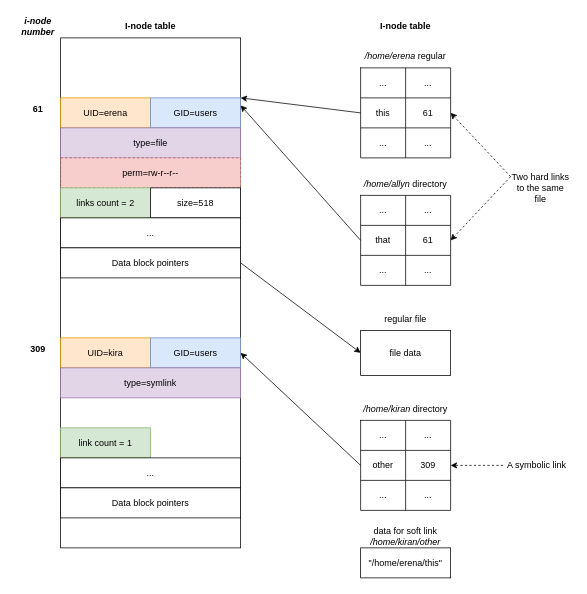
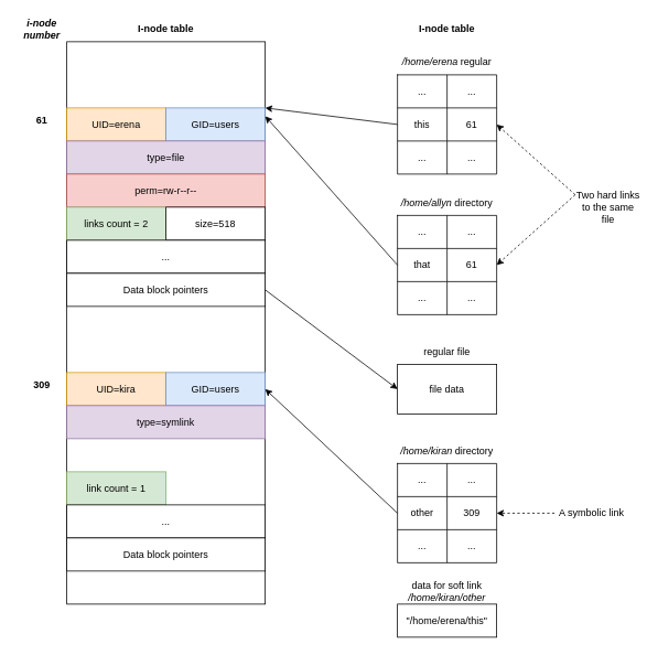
  <mxCell id="0" />
  <mxCell id="1" parent="0" />
  <mxCell id="2" value="" style="rounded=0;whiteSpace=wrap;html=1;" vertex="1" parent="1"><mxGeometry x="80" y="50" width="240" height="680" as="geometry" /></mxCell>
  <mxCell id="3" value="UID=erena" style="rounded=0;whiteSpace=wrap;html=1;fillColor=#ffe6cc;strokeColor=#d79b00;" vertex="1" parent="1"><mxGeometry x="80" y="130" width="120" height="40" as="geometry" /></mxCell>
  <mxCell id="4" value="GID=users" style="rounded=0;whiteSpace=wrap;html=1;fillColor=#dae8fc;strokeColor=#6c8ebf;" vertex="1" parent="1"><mxGeometry x="200" y="130" width="120" height="40" as="geometry" /></mxCell>
  <mxCell id="5" value="&lt;b&gt;I-node table&lt;/b&gt;" style="text;html=1;align=center;verticalAlign=middle;whiteSpace=wrap;rounded=0;" vertex="1" parent="1"><mxGeometry x="155" y="20" width="90" height="30" as="geometry" /></mxCell>
  <mxCell id="6" value="&lt;b&gt;&lt;i&gt;i-node number&lt;/i&gt;&lt;/b&gt;" style="text;html=1;align=center;verticalAlign=middle;whiteSpace=wrap;rounded=0;" vertex="1" parent="1"><mxGeometry x="20" y="20" width="60" height="30" as="geometry" /></mxCell>
  <mxCell id="7" value="type=file" style="rounded=0;whiteSpace=wrap;html=1;fillColor=#e1d5e7;strokeColor=#9673a6;" vertex="1" parent="1"><mxGeometry x="80" y="170" width="240" height="40" as="geometry" /></mxCell>
- <mxCell id="8" value="perm=rw-r--r--" style="rounded=0;whiteSpace=wrap;html=1;fillColor=#f8cecc;strokeColor=#b85450;dashed=1;" vertex="1" parent="1"><mxGeometry x="80" y="210" width="240" height="40" as="geometry" /></mxCell>
+ <mxCell id="8" value="perm=rw-r--r--" style="rounded=0;whiteSpace=wrap;html=1;fillColor=#f8cecc;strokeColor=#b85450;" vertex="1" parent="1"><mxGeometry x="80" y="210" width="240" height="40" as="geometry" /></mxCell>
  <mxCell id="9" value="links count = 2" style="rounded=0;whiteSpace=wrap;html=1;fillColor=#d5e8d4;strokeColor=#82b366;" vertex="1" parent="1"><mxGeometry x="80" y="250" width="120" height="40" as="geometry" /></mxCell>
  <mxCell id="10" value="size=518" style="rounded=0;whiteSpace=wrap;html=1;" vertex="1" parent="1"><mxGeometry x="200" y="250" width="120" height="40" as="geometry" /></mxCell>
  <mxCell id="11" value="..." style="rounded=0;whiteSpace=wrap;html=1;" vertex="1" parent="1"><mxGeometry x="80" y="290" width="240" height="40" as="geometry" /></mxCell>
  <mxCell id="12" value="Data block pointers" style="rounded=0;whiteSpace=wrap;html=1;" vertex="1" parent="1"><mxGeometry x="80" y="330" width="240" height="40" as="geometry" /></mxCell>
  <mxCell id="13" value="UID=kira" style="rounded=0;whiteSpace=wrap;html=1;fillColor=#ffe6cc;strokeColor=#d79b00;" vertex="1" parent="1"><mxGeometry x="80" y="450" width="120" height="40" as="geometry" /></mxCell>
  <mxCell id="14" value="GID=users" style="rounded=0;whiteSpace=wrap;html=1;fillColor=#dae8fc;strokeColor=#6c8ebf;" vertex="1" parent="1"><mxGeometry x="200" y="450" width="120" height="40" as="geometry" /></mxCell>
  <mxCell id="15" value="type=symlink" style="rounded=0;whiteSpace=wrap;html=1;fillColor=#e1d5e7;strokeColor=#9673a6;" vertex="1" parent="1"><mxGeometry x="80" y="490" width="240" height="40" as="geometry" /></mxCell>
  <mxCell id="16" value="link count = 1" style="rounded=0;whiteSpace=wrap;html=1;fillColor=#d5e8d4;strokeColor=#82b366;" vertex="1" parent="1"><mxGeometry x="80" y="570" width="120" height="40" as="geometry" /></mxCell>
  <mxCell id="17" value="..." style="rounded=0;whiteSpace=wrap;html=1;" vertex="1" parent="1"><mxGeometry x="80" y="610" width="240" height="40" as="geometry" /></mxCell>
  <mxCell id="18" value="Data block pointers" style="rounded=0;whiteSpace=wrap;html=1;" vertex="1" parent="1"><mxGeometry x="80" y="650" width="240" height="40" as="geometry" /></mxCell>
  <mxCell id="19" value="&lt;b&gt;I-node table&lt;/b&gt;" style="text;html=1;align=center;verticalAlign=middle;whiteSpace=wrap;rounded=0;" vertex="1" parent="1"><mxGeometry x="495" y="20" width="90" height="30" as="geometry" /></mxCell>
  <mxCell id="20" value="" style="shape=table;startSize=0;container=1;collapsible=0;childLayout=tableLayout;" vertex="1" parent="1"><mxGeometry x="480" y="90" width="120" height="120" as="geometry" /></mxCell>
  <mxCell id="21" value="" style="shape=tableRow;horizontal=0;startSize=0;swimlaneHead=0;swimlaneBody=0;strokeColor=inherit;top=0;left=0;bottom=0;right=0;collapsible=0;dropTarget=0;fillColor=none;points=[[0,0.5],[1,0.5]];portConstraint=eastwest;" vertex="1" parent="20"><mxGeometry width="120" height="40" as="geometry" /></mxCell>
  <mxCell id="22" value="..." style="shape=partialRectangle;html=1;whiteSpace=wrap;connectable=0;strokeColor=inherit;overflow=hidden;fillColor=none;top=0;left=0;bottom=0;right=0;pointerEvents=1;" vertex="1" parent="21"><mxGeometry width="60" height="40" as="geometry"><mxRectangle width="60" height="40" as="alternateBounds" /></mxGeometry></mxCell>
  <mxCell id="23" value="..." style="shape=partialRectangle;html=1;whiteSpace=wrap;connectable=0;strokeColor=inherit;overflow=hidden;fillColor=none;top=0;left=0;bottom=0;right=0;pointerEvents=1;" vertex="1" parent="21"><mxGeometry x="60" width="60" height="40" as="geometry"><mxRectangle width="60" height="40" as="alternateBounds" /></mxGeometry></mxCell>
  <mxCell id="24" value="" style="shape=tableRow;horizontal=0;startSize=0;swimlaneHead=0;swimlaneBody=0;strokeColor=inherit;top=0;left=0;bottom=0;right=0;collapsible=0;dropTarget=0;fillColor=none;points=[[0,0.5],[1,0.5]];portConstraint=eastwest;" vertex="1" parent="20"><mxGeometry y="40" width="120" height="40" as="geometry" /></mxCell>
  <mxCell id="25" value="this" style="shape=partialRectangle;html=1;whiteSpace=wrap;connectable=0;strokeColor=inherit;overflow=hidden;fillColor=none;top=0;left=0;bottom=0;right=0;pointerEvents=1;" vertex="1" parent="24"><mxGeometry width="60" height="40" as="geometry"><mxRectangle width="60" height="40" as="alternateBounds" /></mxGeometry></mxCell>
  <mxCell id="26" value="61" style="shape=partialRectangle;html=1;whiteSpace=wrap;connectable=0;strokeColor=inherit;overflow=hidden;fillColor=none;top=0;left=0;bottom=0;right=0;pointerEvents=1;" vertex="1" parent="24"><mxGeometry x="60" width="60" height="40" as="geometry"><mxRectangle width="60" height="40" as="alternateBounds" /></mxGeometry></mxCell>
  <mxCell id="27" value="" style="shape=tableRow;horizontal=0;startSize=0;swimlaneHead=0;swimlaneBody=0;strokeColor=inherit;top=0;left=0;bottom=0;right=0;collapsible=0;dropTarget=0;fillColor=none;points=[[0,0.5],[1,0.5]];portConstraint=eastwest;" vertex="1" parent="20"><mxGeometry y="80" width="120" height="40" as="geometry" /></mxCell>
  <mxCell id="28" value="..." style="shape=partialRectangle;html=1;whiteSpace=wrap;connectable=0;strokeColor=inherit;overflow=hidden;fillColor=none;top=0;left=0;bottom=0;right=0;pointerEvents=1;" vertex="1" parent="27"><mxGeometry width="60" height="40" as="geometry"><mxRectangle width="60" height="40" as="alternateBounds" /></mxGeometry></mxCell>
  <mxCell id="29" value="..." style="shape=partialRectangle;html=1;whiteSpace=wrap;connectable=0;strokeColor=inherit;overflow=hidden;fillColor=none;top=0;left=0;bottom=0;right=0;pointerEvents=1;" vertex="1" parent="27"><mxGeometry x="60" width="60" height="40" as="geometry"><mxRectangle width="60" height="40" as="alternateBounds" /></mxGeometry></mxCell>
  <mxCell id="30" value="&lt;b&gt;61&lt;/b&gt;" style="text;html=1;align=center;verticalAlign=middle;whiteSpace=wrap;rounded=0;" vertex="1" parent="1"><mxGeometry x="20" y="130" width="60" height="30" as="geometry" /></mxCell>
  <mxCell id="31" value="" style="endArrow=classic;html=1;rounded=0;entryX=1;entryY=0;entryDx=0;entryDy=0;exitX=0;exitY=0.5;exitDx=0;exitDy=0;" edge="1" parent="1" source="24" target="4"><mxGeometry width="50" height="50" relative="1" as="geometry"><mxPoint x="450" y="360" as="sourcePoint" /><mxPoint x="500" y="310" as="targetPoint" /></mxGeometry></mxCell>
  <mxCell id="32" value="&lt;i&gt;/home/erena&lt;/i&gt;&amp;nbsp;regular" style="text;html=1;align=center;verticalAlign=middle;whiteSpace=wrap;rounded=0;" vertex="1" parent="1"><mxGeometry x="480" y="60" width="120" height="30" as="geometry" /></mxCell>
  <mxCell id="33" value="" style="shape=table;startSize=0;container=1;collapsible=0;childLayout=tableLayout;" vertex="1" parent="1"><mxGeometry x="480" y="260" width="120" height="120" as="geometry" /></mxCell>
  <mxCell id="34" value="" style="shape=tableRow;horizontal=0;startSize=0;swimlaneHead=0;swimlaneBody=0;strokeColor=inherit;top=0;left=0;bottom=0;right=0;collapsible=0;dropTarget=0;fillColor=none;points=[[0,0.5],[1,0.5]];portConstraint=eastwest;" vertex="1" parent="33"><mxGeometry width="120" height="40" as="geometry" /></mxCell>
  <mxCell id="35" value="..." style="shape=partialRectangle;html=1;whiteSpace=wrap;connectable=0;strokeColor=inherit;overflow=hidden;fillColor=none;top=0;left=0;bottom=0;right=0;pointerEvents=1;" vertex="1" parent="34"><mxGeometry width="60" height="40" as="geometry"><mxRectangle width="60" height="40" as="alternateBounds" /></mxGeometry></mxCell>
  <mxCell id="36" value="..." style="shape=partialRectangle;html=1;whiteSpace=wrap;connectable=0;strokeColor=inherit;overflow=hidden;fillColor=none;top=0;left=0;bottom=0;right=0;pointerEvents=1;" vertex="1" parent="34"><mxGeometry x="60" width="60" height="40" as="geometry"><mxRectangle width="60" height="40" as="alternateBounds" /></mxGeometry></mxCell>
  <mxCell id="37" value="" style="shape=tableRow;horizontal=0;startSize=0;swimlaneHead=0;swimlaneBody=0;strokeColor=inherit;top=0;left=0;bottom=0;right=0;collapsible=0;dropTarget=0;fillColor=none;points=[[0,0.5],[1,0.5]];portConstraint=eastwest;" vertex="1" parent="33"><mxGeometry y="40" width="120" height="40" as="geometry" /></mxCell>
  <mxCell id="38" value="that" style="shape=partialRectangle;html=1;whiteSpace=wrap;connectable=0;strokeColor=inherit;overflow=hidden;fillColor=none;top=0;left=0;bottom=0;right=0;pointerEvents=1;" vertex="1" parent="37"><mxGeometry width="60" height="40" as="geometry"><mxRectangle width="60" height="40" as="alternateBounds" /></mxGeometry></mxCell>
  <mxCell id="39" value="61" style="shape=partialRectangle;html=1;whiteSpace=wrap;connectable=0;strokeColor=inherit;overflow=hidden;fillColor=none;top=0;left=0;bottom=0;right=0;pointerEvents=1;" vertex="1" parent="37"><mxGeometry x="60" width="60" height="40" as="geometry"><mxRectangle width="60" height="40" as="alternateBounds" /></mxGeometry></mxCell>
  <mxCell id="40" value="" style="shape=tableRow;horizontal=0;startSize=0;swimlaneHead=0;swimlaneBody=0;strokeColor=inherit;top=0;left=0;bottom=0;right=0;collapsible=0;dropTarget=0;fillColor=none;points=[[0,0.5],[1,0.5]];portConstraint=eastwest;" vertex="1" parent="33"><mxGeometry y="80" width="120" height="40" as="geometry" /></mxCell>
  <mxCell id="41" value="..." style="shape=partialRectangle;html=1;whiteSpace=wrap;connectable=0;strokeColor=inherit;overflow=hidden;fillColor=none;top=0;left=0;bottom=0;right=0;pointerEvents=1;" vertex="1" parent="40"><mxGeometry width="60" height="40" as="geometry"><mxRectangle width="60" height="40" as="alternateBounds" /></mxGeometry></mxCell>
  <mxCell id="42" value="..." style="shape=partialRectangle;html=1;whiteSpace=wrap;connectable=0;strokeColor=inherit;overflow=hidden;fillColor=none;top=0;left=0;bottom=0;right=0;pointerEvents=1;" vertex="1" parent="40"><mxGeometry x="60" width="60" height="40" as="geometry"><mxRectangle width="60" height="40" as="alternateBounds" /></mxGeometry></mxCell>
  <mxCell id="43" value="&lt;i&gt;/home/allyn&lt;/i&gt; directory" style="text;html=1;align=center;verticalAlign=middle;whiteSpace=wrap;rounded=0;" vertex="1" parent="1"><mxGeometry x="480" y="230" width="120" height="30" as="geometry" /></mxCell>
  <mxCell id="44" value="" style="endArrow=classic;html=1;rounded=0;entryX=1;entryY=0.25;entryDx=0;entryDy=0;exitX=0;exitY=0.5;exitDx=0;exitDy=0;" edge="1" parent="1" source="37" target="4"><mxGeometry width="50" height="50" relative="1" as="geometry"><mxPoint x="450" y="360" as="sourcePoint" /><mxPoint x="500" y="310" as="targetPoint" /></mxGeometry></mxCell>
- <mxCell id="45" value="Two hard links to the same file" style="text;html=1;align=center;verticalAlign=middle;whiteSpace=wrap;rounded=0;" vertex="1" parent="1"><mxGeometry x="680" y="220" width="80" height="60" as="geometry" /></mxCell>
+ <mxCell id="45" value="Two hard links to the same file" style="text;html=1;align=center;verticalAlign=middle;whiteSpace=wrap;rounded=0;" vertex="1" parent="1"><mxGeometry x="695" y="220" width="80" height="60" as="geometry" /></mxCell>
  <mxCell id="46" value="" style="endArrow=classic;html=1;rounded=0;entryX=1;entryY=0.5;entryDx=0;entryDy=0;exitX=0;exitY=0.25;exitDx=0;exitDy=0;dashed=1;" edge="1" parent="1" source="45" target="20"><mxGeometry width="50" height="50" relative="1" as="geometry"><mxPoint x="450" y="360" as="sourcePoint" /><mxPoint x="500" y="310" as="targetPoint" /></mxGeometry></mxCell>
  <mxCell id="47" value="" style="endArrow=classic;html=1;rounded=0;entryX=1;entryY=0.5;entryDx=0;entryDy=0;exitX=0;exitY=0.25;exitDx=0;exitDy=0;dashed=1;" edge="1" parent="1" source="45" target="37"><mxGeometry width="50" height="50" relative="1" as="geometry"><mxPoint x="450" y="360" as="sourcePoint" /><mxPoint x="500" y="310" as="targetPoint" /></mxGeometry></mxCell>
  <mxCell id="48" value="file data" style="rounded=0;whiteSpace=wrap;html=1;" vertex="1" parent="1"><mxGeometry x="480" y="440" width="120" height="60" as="geometry" /></mxCell>
  <mxCell id="49" value="regular file" style="text;html=1;align=center;verticalAlign=middle;whiteSpace=wrap;rounded=0;" vertex="1" parent="1"><mxGeometry x="480" y="410" width="120" height="30" as="geometry" /></mxCell>
  <mxCell id="50" value="" style="endArrow=classic;html=1;rounded=0;exitX=1;exitY=0.5;exitDx=0;exitDy=0;entryX=0;entryY=0.5;entryDx=0;entryDy=0;" edge="1" parent="1" source="12" target="48"><mxGeometry width="50" height="50" relative="1" as="geometry"><mxPoint x="450" y="360" as="sourcePoint" /><mxPoint x="500" y="310" as="targetPoint" /></mxGeometry></mxCell>
  <mxCell id="51" value="" style="shape=table;startSize=0;container=1;collapsible=0;childLayout=tableLayout;" vertex="1" parent="1"><mxGeometry x="480" y="560" width="120" height="120" as="geometry" /></mxCell>
  <mxCell id="52" value="" style="shape=tableRow;horizontal=0;startSize=0;swimlaneHead=0;swimlaneBody=0;strokeColor=inherit;top=0;left=0;bottom=0;right=0;collapsible=0;dropTarget=0;fillColor=none;points=[[0,0.5],[1,0.5]];portConstraint=eastwest;" vertex="1" parent="51"><mxGeometry width="120" height="40" as="geometry" /></mxCell>
  <mxCell id="53" value="..." style="shape=partialRectangle;html=1;whiteSpace=wrap;connectable=0;strokeColor=inherit;overflow=hidden;fillColor=none;top=0;left=0;bottom=0;right=0;pointerEvents=1;" vertex="1" parent="52"><mxGeometry width="60" height="40" as="geometry"><mxRectangle width="60" height="40" as="alternateBounds" /></mxGeometry></mxCell>
  <mxCell id="54" value="..." style="shape=partialRectangle;html=1;whiteSpace=wrap;connectable=0;strokeColor=inherit;overflow=hidden;fillColor=none;top=0;left=0;bottom=0;right=0;pointerEvents=1;" vertex="1" parent="52"><mxGeometry x="60" width="60" height="40" as="geometry"><mxRectangle width="60" height="40" as="alternateBounds" /></mxGeometry></mxCell>
  <mxCell id="55" value="" style="shape=tableRow;horizontal=0;startSize=0;swimlaneHead=0;swimlaneBody=0;strokeColor=inherit;top=0;left=0;bottom=0;right=0;collapsible=0;dropTarget=0;fillColor=none;points=[[0,0.5],[1,0.5]];portConstraint=eastwest;" vertex="1" parent="51"><mxGeometry y="40" width="120" height="40" as="geometry" /></mxCell>
  <mxCell id="56" value="other" style="shape=partialRectangle;html=1;whiteSpace=wrap;connectable=0;strokeColor=inherit;overflow=hidden;fillColor=none;top=0;left=0;bottom=0;right=0;pointerEvents=1;" vertex="1" parent="55"><mxGeometry width="60" height="40" as="geometry"><mxRectangle width="60" height="40" as="alternateBounds" /></mxGeometry></mxCell>
  <mxCell id="57" value="309" style="shape=partialRectangle;html=1;whiteSpace=wrap;connectable=0;strokeColor=inherit;overflow=hidden;fillColor=none;top=0;left=0;bottom=0;right=0;pointerEvents=1;" vertex="1" parent="55"><mxGeometry x="60" width="60" height="40" as="geometry"><mxRectangle width="60" height="40" as="alternateBounds" /></mxGeometry></mxCell>
  <mxCell id="58" value="" style="shape=tableRow;horizontal=0;startSize=0;swimlaneHead=0;swimlaneBody=0;strokeColor=inherit;top=0;left=0;bottom=0;right=0;collapsible=0;dropTarget=0;fillColor=none;points=[[0,0.5],[1,0.5]];portConstraint=eastwest;" vertex="1" parent="51"><mxGeometry y="80" width="120" height="40" as="geometry" /></mxCell>
  <mxCell id="59" value="..." style="shape=partialRectangle;html=1;whiteSpace=wrap;connectable=0;strokeColor=inherit;overflow=hidden;fillColor=none;top=0;left=0;bottom=0;right=0;pointerEvents=1;" vertex="1" parent="58"><mxGeometry width="60" height="40" as="geometry"><mxRectangle width="60" height="40" as="alternateBounds" /></mxGeometry></mxCell>
  <mxCell id="60" value="..." style="shape=partialRectangle;html=1;whiteSpace=wrap;connectable=0;strokeColor=inherit;overflow=hidden;fillColor=none;top=0;left=0;bottom=0;right=0;pointerEvents=1;" vertex="1" parent="58"><mxGeometry x="60" width="60" height="40" as="geometry"><mxRectangle width="60" height="40" as="alternateBounds" /></mxGeometry></mxCell>
  <mxCell id="61" value="&lt;i&gt;/home/kiran&lt;/i&gt; directory" style="text;html=1;align=center;verticalAlign=middle;whiteSpace=wrap;rounded=0;" vertex="1" parent="1"><mxGeometry x="480" y="530" width="120" height="30" as="geometry" /></mxCell>
  <mxCell id="62" value="" style="endArrow=classic;html=1;rounded=0;entryX=1;entryY=0.5;entryDx=0;entryDy=0;exitX=0;exitY=0.5;exitDx=0;exitDy=0;" edge="1" parent="1" source="55" target="14"><mxGeometry width="50" height="50" relative="1" as="geometry"><mxPoint x="450" y="540" as="sourcePoint" /><mxPoint x="500" y="490" as="targetPoint" /></mxGeometry></mxCell>
  <mxCell id="63" style="edgeStyle=orthogonalEdgeStyle;rounded=0;orthogonalLoop=1;jettySize=auto;html=1;exitX=0;exitY=0.5;exitDx=0;exitDy=0;entryX=1;entryY=0.5;entryDx=0;entryDy=0;dashed=1;" edge="1" parent="1" source="64" target="51"><mxGeometry relative="1" as="geometry" /></mxCell>
  <mxCell id="64" value="A symbolic link" style="text;html=1;align=center;verticalAlign=middle;whiteSpace=wrap;rounded=0;" vertex="1" parent="1"><mxGeometry x="670" y="605" width="90" height="30" as="geometry" /></mxCell>
  <mxCell id="65" value="&quot;/home/erena/this&quot;" style="rounded=0;whiteSpace=wrap;html=1;" vertex="1" parent="1"><mxGeometry x="480" y="730" width="120" height="40" as="geometry" /></mxCell>
  <mxCell id="66" value="data for soft link &lt;i&gt;/home/kiran/other&lt;/i&gt;" style="text;html=1;align=center;verticalAlign=middle;whiteSpace=wrap;rounded=0;" vertex="1" parent="1"><mxGeometry x="480" y="700" width="120" height="30" as="geometry" /></mxCell>
  <mxCell id="67" value="&lt;b&gt;309&lt;/b&gt;" style="text;html=1;align=center;verticalAlign=middle;whiteSpace=wrap;rounded=0;" vertex="1" parent="1"><mxGeometry x="20" y="450" width="60" height="30" as="geometry" /></mxCell>
